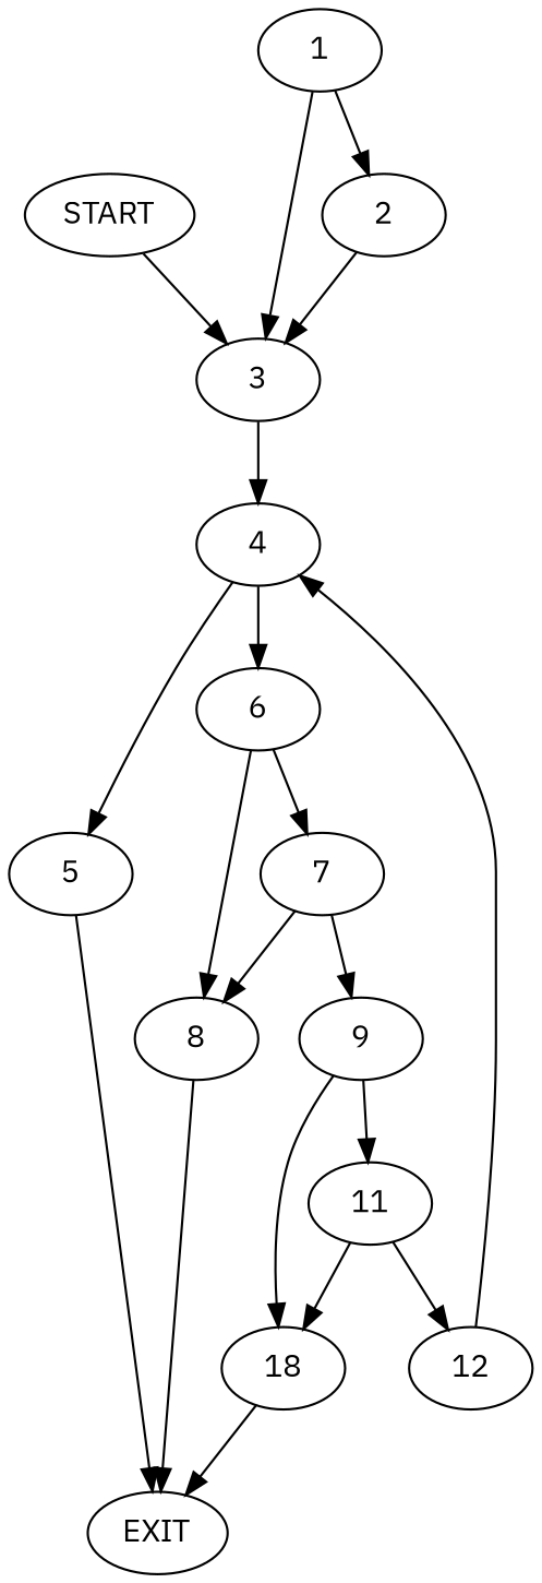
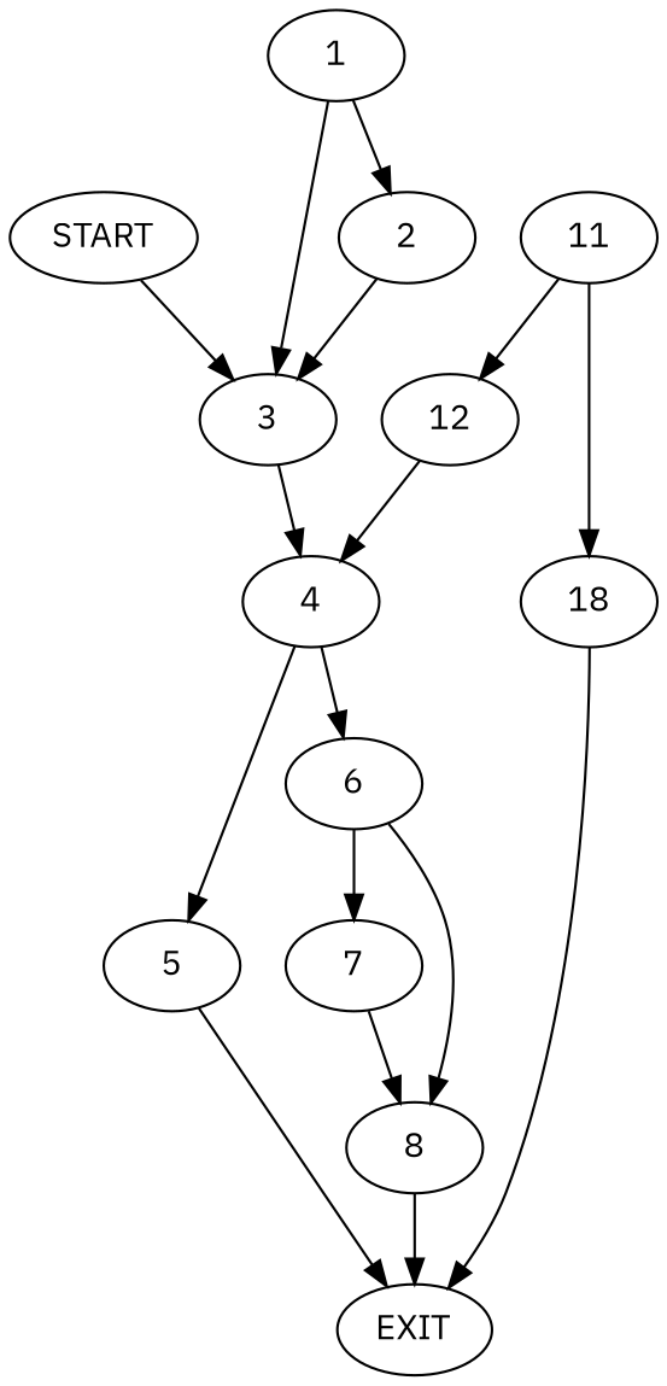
  digraph {
    fontname="IBM Plex Sans"
    node [fontname="IBM Plex Sans"]
    edge [fontname="IBM Plex Sans"]
    n1 [label=START]
    3
    1
    2
    n5 [label=EXIT]
    4
    5
    6
    7
    8
-   9
    n12 [label=18]
    11
    12
    n1 -> 3
    3 -> 4
    1 -> 3
    1 -> 2
    2 -> 3
    4 -> 5
    4 -> 6
    5 -> n5
    6 -> 7
    6 -> 8
    7 -> 8
-   7 -> 9
    8 -> n5
-   9 -> n12
-   9 -> 11
    n12 -> n5
    11 -> n12
    11 -> 12
    12 -> 4
  }
